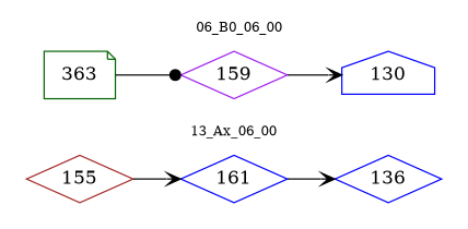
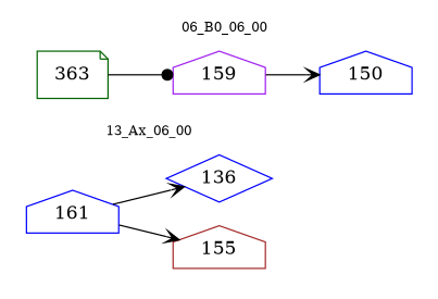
  digraph {
    rankdir=LR
    node [color=blue shape=house]
    edge [arrowhead=vee color=black]
-   n1 [color=brown label=155 shape=diamond]
-   n2 [label=161 shape=diamond]
+   n1 [color=brown label=155]
+   n2 [label=161]
    n3 [label=136 shape=diamond]
    n4 [color=darkgreen label=363 shape=note]
-   n5 [color=purple label=159 shape=diamond]
-   n6 [label=130]
+   n5 [color=purple label=159]
+   n6 [label=150]
    subgraph cluster_1 {
      color=white
      fontsize=10
      label="13_Ax_06_00"
      n1
      n2
      n3
    }
    subgraph cluster_2 {
      color=white
      fontsize=10
      label="06_B0_06_00"
      n4
      n5
      n6
    }
-   n1 -> n2
+   n2 -> n1
    n2 -> n3
    n4 -> n5 [arrowhead=dot]
    n5 -> n6
  }
